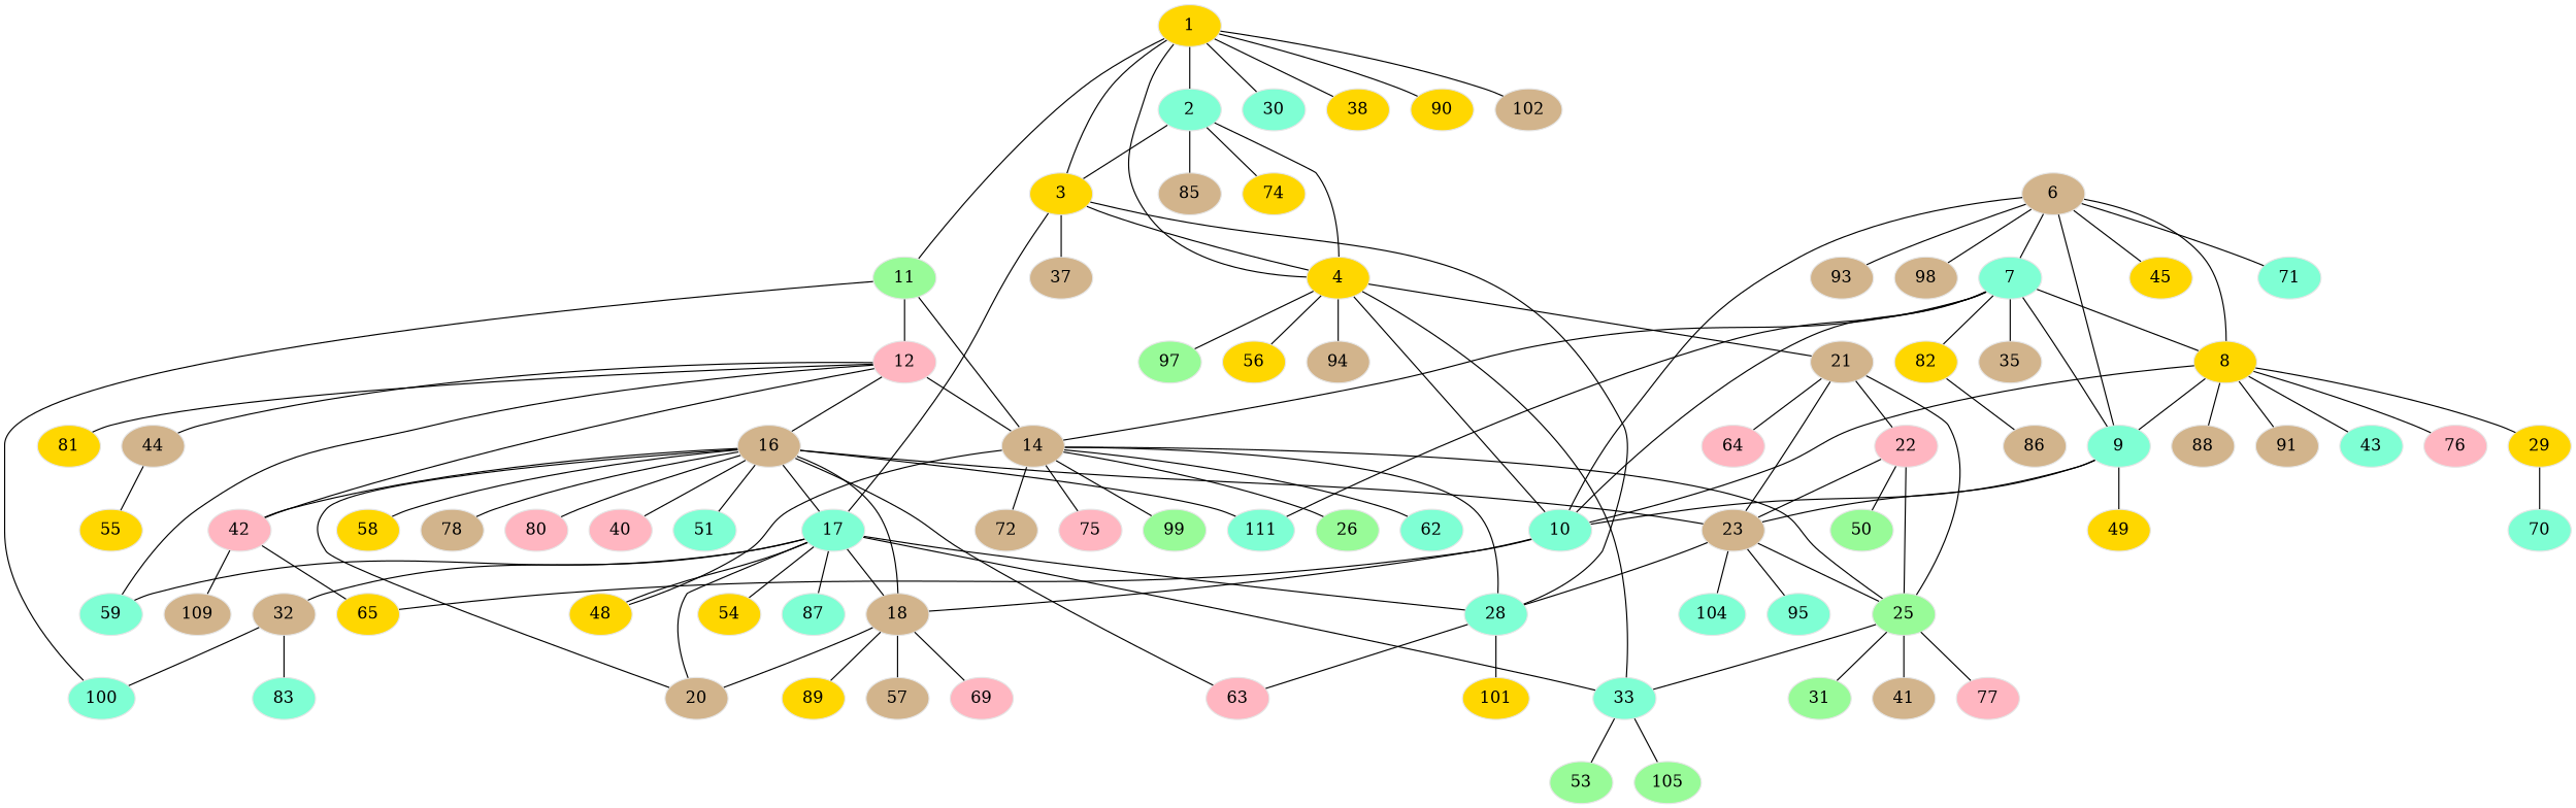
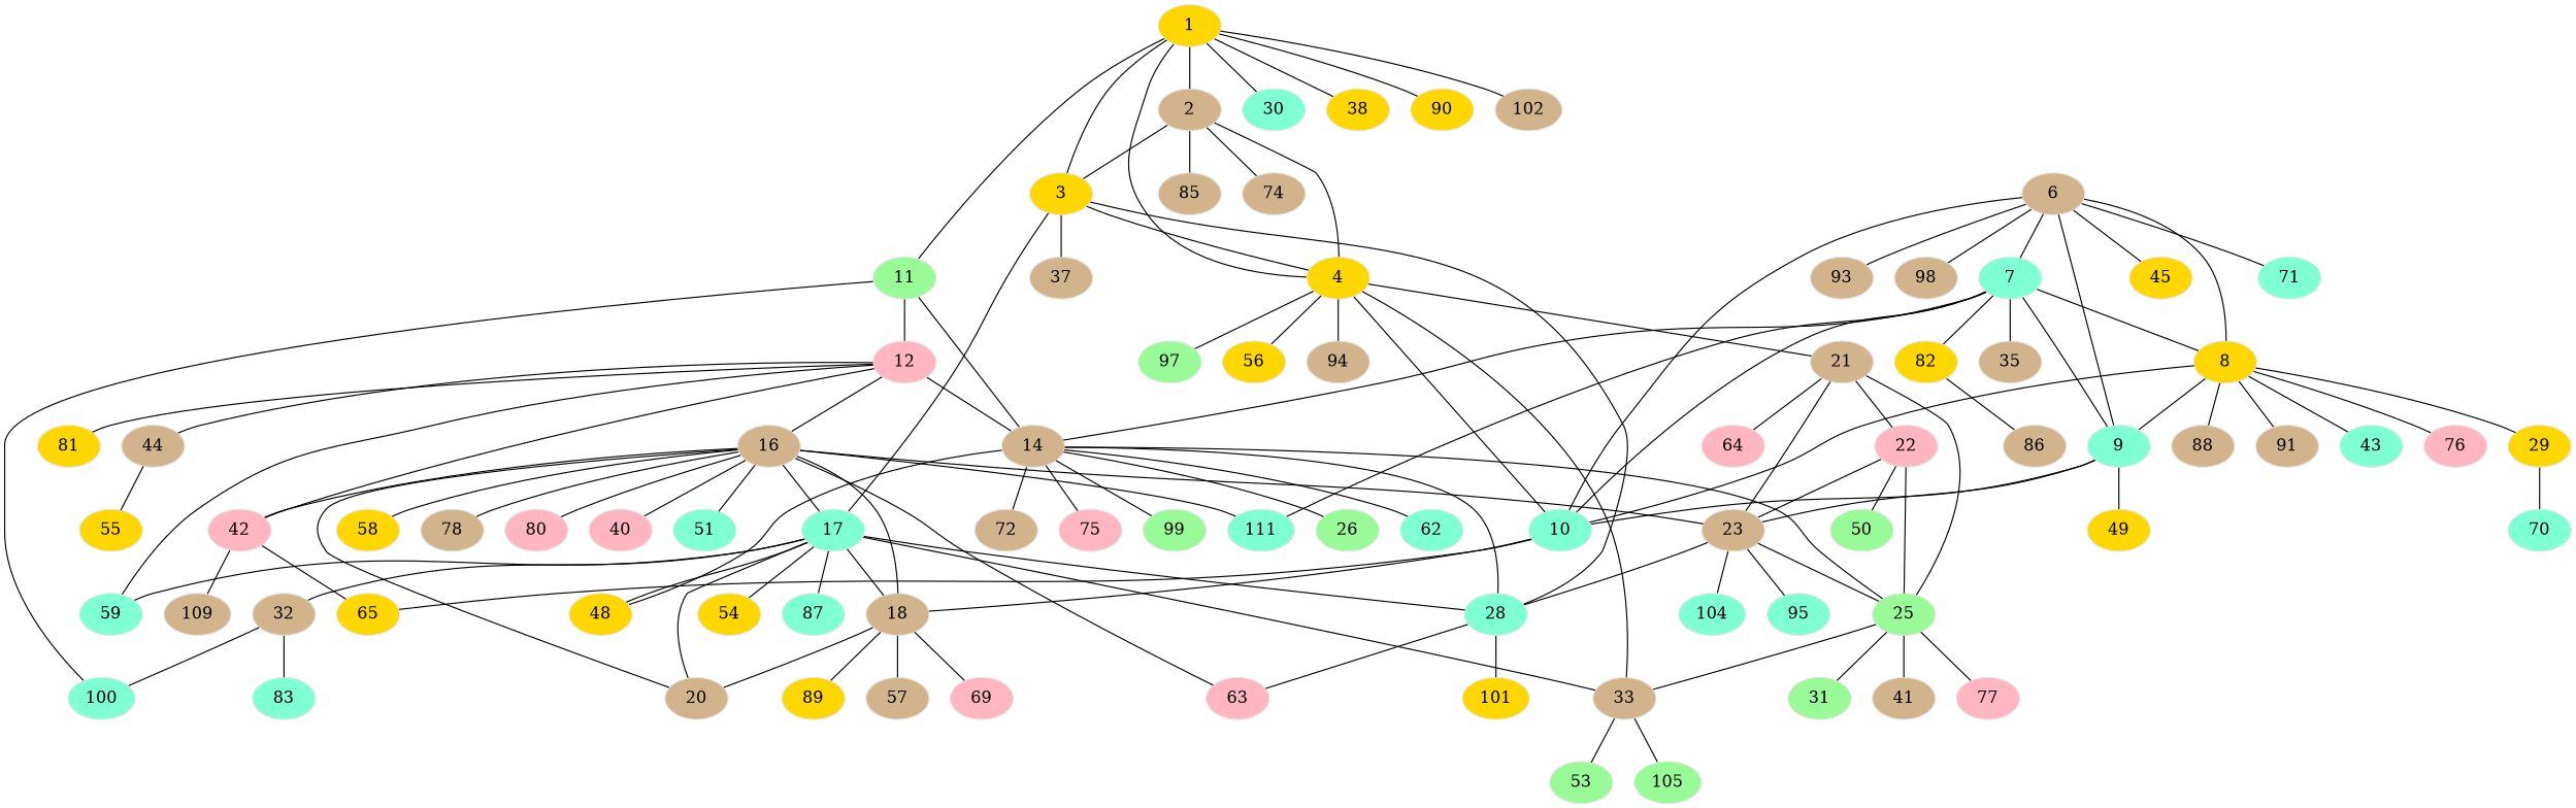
  graph {
    node [color=gray90 fillcolor=tan style=filled]
    1 [fillcolor=gold super="+60"]
-   2 [fillcolor=aquamarine super="+5"]
+   2 [super="+5"]
    3 [fillcolor=gold super="+107"]
    4 [fillcolor=gold super="+73"]
    11 [fillcolor=palegreen super="+92"]
    30 [fillcolor=aquamarine]
    38 [fillcolor=gold]
    90 [fillcolor=gold]
    102
-   74 [fillcolor=gold super="+108"]
+   74 [super="+108"]
    85
    17 [fillcolor=aquamarine super="+66"]
    28 [fillcolor=aquamarine super="+39"]
    37 [super="+96"]
    10 [fillcolor=aquamarine super="+106"]
    21 [super="+24"]
-   33 [fillcolor=aquamarine super="+47"]
+   33 [super="+47"]
    56 [fillcolor=gold]
    94
    97 [fillcolor=palegreen]
    14 [super="+15"]
    12 [fillcolor=lightpink super="+13"]
    100 [fillcolor=aquamarine]
    18 [super="+19"]
    59 [fillcolor=aquamarine]
    48 [fillcolor=gold]
    20
    32
    54 [fillcolor=gold]
    87 [fillcolor=aquamarine]
    63 [fillcolor=lightpink]
    101 [fillcolor=gold]
    65 [fillcolor=gold]
    23 [super="+67"]
    25 [fillcolor=palegreen super="+46"]
    22 [fillcolor=lightpink]
    64 [fillcolor=lightpink]
    53 [fillcolor=palegreen]
    105 [fillcolor=palegreen]
    6 [super="+36"]
    7 [fillcolor=aquamarine super="+27"]
    8 [fillcolor=gold super="+103"]
    9 [fillcolor=aquamarine]
    45 [fillcolor=gold]
    71 [fillcolor=aquamarine]
    93
    98
    35
    82 [fillcolor=gold]
    111 [fillcolor=aquamarine]
    29 [fillcolor=gold super="+52"]
    43 [fillcolor=aquamarine]
    76 [fillcolor=lightpink]
    88
    91
    49 [fillcolor=gold]
    26 [fillcolor=palegreen]
    62 [fillcolor=aquamarine]
    72
    75 [fillcolor=lightpink]
    99 [fillcolor=palegreen]
    86
    70 [fillcolor=aquamarine]
    95 [fillcolor=aquamarine]
    104 [fillcolor=aquamarine]
    57
    69 [fillcolor=lightpink]
    89 [fillcolor=gold]
    16 [super="+61"]
    42 [fillcolor=lightpink]
    44 [super="+84"]
    81 [fillcolor=gold]
    40 [fillcolor=lightpink super="+79"]
    51 [fillcolor=aquamarine]
    58 [fillcolor=gold super="+68"]
    78
    80 [fillcolor=lightpink]
    109 [super="+110"]
    55 [fillcolor=gold]
    31 [fillcolor=palegreen]
    41
    77 [fillcolor=lightpink]
    83 [fillcolor=aquamarine]
    50 [fillcolor=palegreen]
    1 -- 2 [weight=2]
    1 -- 3
    1 -- 4
    1 -- 11
    1 -- 30
    1 -- 38
    1 -- 90
    1 -- 102
    2 -- 3 [weight=2]
    2 -- 4 [weight=2]
    2 -- 74
    2 -- 85
    3 -- 4
    3 -- 17
    3 -- 28
    3 -- 37
    4 -- 10
    4 -- 21
    4 -- 33
    4 -- 56
    4 -- 94
    4 -- 97
    11 -- 14 [weight=2]
    11 -- 12 [weight=2]
    11 -- 100
    17 -- 28
    17 -- 33
    17 -- 18 [weight=2]
    17 -- 59
    17 -- 48
    17 -- 20
    17 -- 32
    17 -- 54
    17 -- 87
    28 -- 63
    28 -- 101
    10 -- 18
    10 -- 65
    21 -- 23 [weight=2]
    21 -- 25 [weight=2]
    21 -- 22 [weight=2]
    21 -- 64
    33 -- 53
    33 -- 105
    14 -- 28
    14 -- 48
    14 -- 25
    14 -- 26
    14 -- 62
    14 -- 72
    14 -- 75
    14 -- 99
    12 -- 14 [weight=4]
    12 -- 59
    12 -- 16
    12 -- 42
    12 -- 44
    12 -- 81
    18 -- 20 [weight=2]
    18 -- 57
    18 -- 69
    18 -- 89
    32 -- 100
    32 -- 83
    23 -- 28
    23 -- 25
    23 -- 95
    23 -- 104
    25 -- 33
    25 -- 31
    25 -- 41
    25 -- 77
    22 -- 23
    22 -- 25
    22 -- 50
    6 -- 10
    6 -- 7
    6 -- 8
    6 -- 9
    6 -- 45
    6 -- 71
    6 -- 93
    6 -- 98
    7 -- 10
    7 -- 14
    7 -- 8
    7 -- 9
    7 -- 35
    7 -- 82
    7 -- 111
    8 -- 10
    8 -- 9
    8 -- 29
    8 -- 43
    8 -- 76
    8 -- 88
    8 -- 91
    9 -- 10
    9 -- 23
    9 -- 49
    82 -- 86
    29 -- 70
    16 -- 17
    16 -- 18 [weight=2]
    16 -- 20
    16 -- 63
    16 -- 23
    16 -- 111
    16 -- 42
    16 -- 40
    16 -- 51
    16 -- 58
    16 -- 78
    16 -- 80
    42 -- 65
    42 -- 109
    44 -- 55
  }
